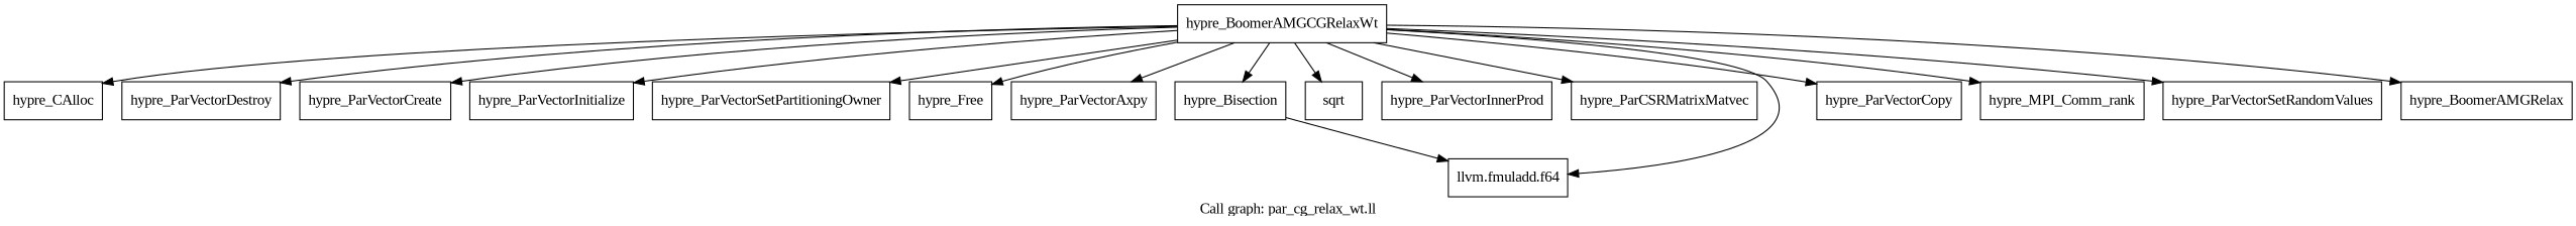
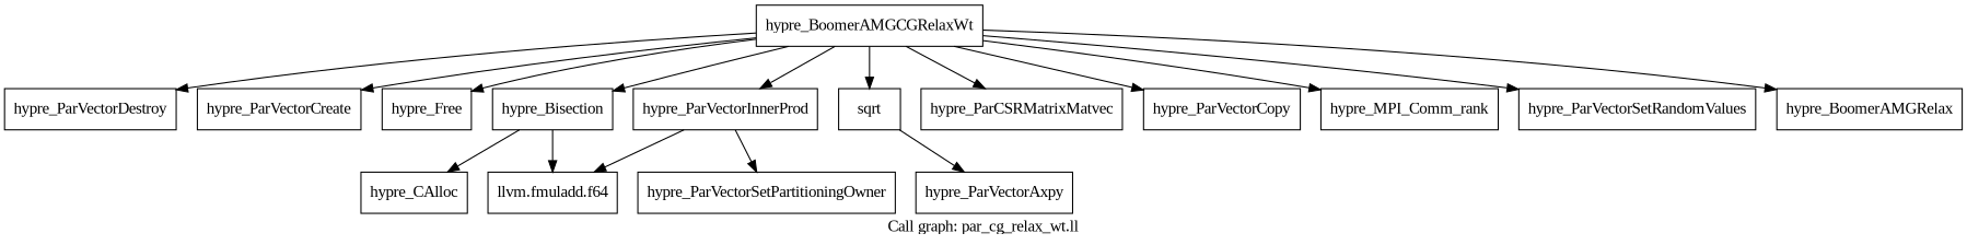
  digraph {
    fontname="Liberation Serif"
    label="Call graph: par_cg_relax_wt.ll"
    node [fontname="Liberation Serif" shape=record]
    edge [fontname="Liberation Serif"]
    n1 [label="{hypre_BoomerAMGCGRelaxWt}"]
    n2 [label="{hypre_CAlloc}"]
    n3 [label="{hypre_ParVectorDestroy}"]
    n4 [label="{hypre_ParVectorCreate}"]
-   n5 [label="{hypre_ParVectorInitialize}"]
    n6 [label="{hypre_ParVectorSetPartitioningOwner}"]
    n7 [label="{hypre_Free}"]
    n8 [label="{hypre_ParVectorAxpy}"]
    n9 [label="{hypre_Bisection}"]
    n10 [label="{sqrt}"]
    n11 [label="{hypre_ParVectorInnerProd}"]
    n12 [label="{hypre_ParCSRMatrixMatvec}"]
    n13 [label="{llvm.fmuladd.f64}"]
    n14 [label="{hypre_ParVectorCopy}"]
    n15 [label="{hypre_MPI_Comm_rank}"]
    n16 [label="{hypre_ParVectorSetRandomValues}"]
    n17 [label="{hypre_BoomerAMGRelax}"]
-   n1 -> n2
+   n9 -> n2
    n1 -> n3
    n1 -> n4
-   n1 -> n5
-   n1 -> n6
+   n11 -> n6
    n1 -> n7
-   n1 -> n8
+   n10 -> n8
    n1 -> n9
    n1 -> n10
    n1 -> n11
    n1 -> n12
-   n1 -> n13
+   n11 -> n13
    n1 -> n14
    n1 -> n15
    n1 -> n16
    n1 -> n17
    n9 -> n13
  }
